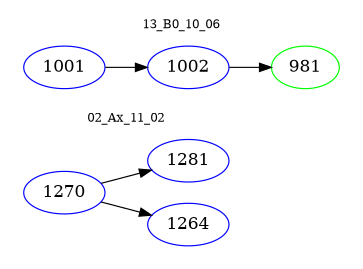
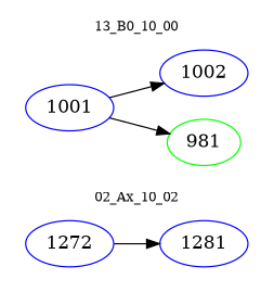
  digraph {
    rankdir=LR
    node [color=blue]
    edge [color=black]
-   n1 [label=1270]
-   n2 [label=1264]
+   n1 [label=1272]
    n3 [label=1281]
    n4 [label=1001]
    n5 [color=green label=981]
    n6 [label=1002]
    subgraph cluster_1 {
      color=white
      fontsize=10
-     label="02_Ax_11_02"
+     label="02_Ax_10_02"
      n1
-     n2
      n3
    }
    subgraph cluster_2 {
      color=white
      fontsize=10
-     label="13_B0_10_06"
+     label="13_B0_10_00"
      n4
      n5
      n6
    }
-   n1 -> n2
    n1 -> n3
-   n6 -> n5
+   n4 -> n5
    n4 -> n6
  }
